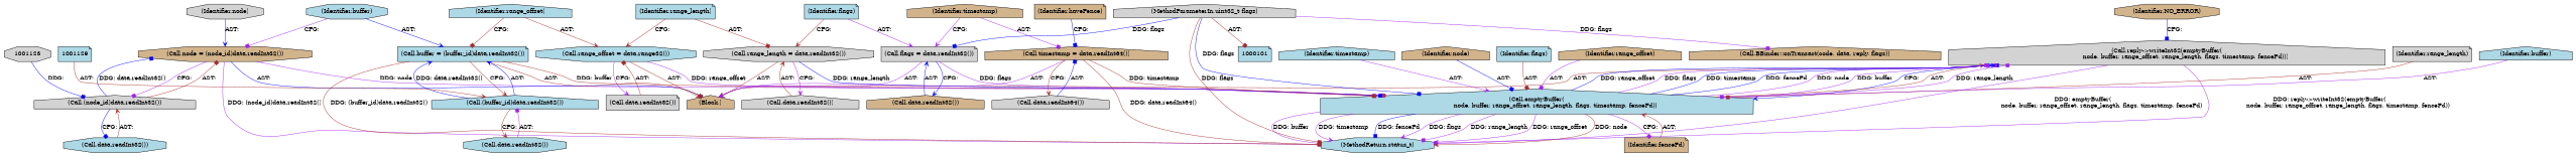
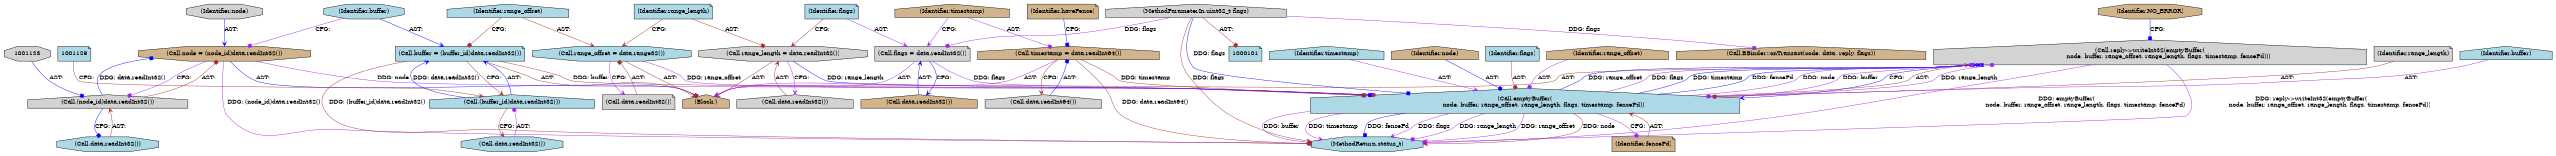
  digraph {
    node [fillcolor=lightblue shape=house style=filled]
    edge [arrowhead=box color=purple]
    n1 [fillcolor=lightgrey label="(Call,reply->writeInt32(emptyBuffer(\n                    node, buffer, range_offset, range_length, flags, timestamp, fenceFd)))"]
    n2 [label="(Call,emptyBuffer(\n                    node, buffer, range_offset, range_length, flags, timestamp, fenceFd))"]
    n3 [label="(MethodReturn,status_t)" shape=octagon]
    n4 [fillcolor=tan label="(Block,)"]
    n5 [fillcolor=tan label="(Identifier,fenceFd)" shape=note]
    n6 [fillcolor=tan label="(Call,node = (node_id)data.readInt32())" shape=octagon]
    n7 [fillcolor=lightgrey label="(Call,(node_id)data.readInt32())"]
    n8 [label="(Call,data.readInt32())" shape=octagon]
    n9 [label="(Call,buffer = (buffer_id)data.readInt32())" shape=note]
    n10 [label="(Call,(buffer_id)data.readInt32())"]
    n11 [label="(Call,data.readInt32())" shape=octagon]
    n12 [label="(Call,range_offset = data.range32())" shape=octagon]
    n13 [fillcolor=lightgrey label="(Call,data.readInt32())" shape=note]
    n14 [fillcolor=lightgrey label="(Call,range_length = data.readInt32())" shape=octagon]
    n15 [fillcolor=lightgrey label="(Call,data.readInt32())"]
    n16 [fillcolor=lightgrey label="(Call,flags = data.readInt32())" shape=note]
    n17 [fillcolor=tan label="(Call,data.readInt32())"]
    n18 [fillcolor=lightgrey label="(MethodParameterIn,uint32_t flags)"]
    n19 [fillcolor=tan label="(Call,BBinder::onTransact(code, data, reply, flags))"]
    1000101 [shape=note]
    n21 [fillcolor=tan label="(Call,timestamp = data.readInt64())"]
    n22 [fillcolor=lightgrey label="(Call,data.readInt64())"]
    n23 [label="(Identifier,buffer)" shape=octagon]
    n24 [label="(Identifier,range_offset)"]
    n25 [fillcolor=tan label="(Identifier,NO_ERROR)" shape=octagon]
    n26 [fillcolor=tan label="(Identifier,haveFence)" shape=note]
    n27 [fillcolor=lightgrey label="(Identifier,range_length)" shape=note]
    n28 [label="(Identifier,buffer)"]
    n29 [fillcolor=tan label="(Identifier,timestamp)"]
    n30 [label="(Identifier,timestamp)"]
    n31 [label="(Identifier,flags)" shape=note]
    n32 [fillcolor=lightgrey label="(Identifier,node)" shape=octagon]
    n33 [label="(Identifier,range_length)" shape=note]
    n34 [fillcolor=tan label="(Identifier,node)"]
    n35 [label="(Identifier,flags)" shape=note]
    n36 [fillcolor=tan label="(Identifier,range_offset)"]
    1001123 [fillcolor=lightgrey shape=octagon]
    1001129 [shape=note]
    n1 -> n2 [arrowhead=vee color=blue label="CFG: "]
    n1 -> n3 [arrowhead=vee label="DDG: emptyBuffer(\n                    node, buffer, range_offset, range_length, flags, timestamp, fenceFd)"]
    n1 -> n3 [label="DDG: reply->writeInt32(emptyBuffer(\n                    node, buffer, range_offset, range_length, flags, timestamp, fenceFd))"]
    n1 -> n4 [arrowhead=vee color=brown label="AST: "]
    n2 -> n1 [arrowhead=vee color=brown label="AST: "]
    n2 -> n1 [label="DDG: range_length"]
    n2 -> n1 [color=blue label="DDG: range_offset"]
    n2 -> n1 [label="DDG: flags"]
    n2 -> n1 [arrowhead=vee color=blue label="DDG: timestamp"]
    n2 -> n1 [arrowhead=vee color=blue label="DDG: fenceFd"]
    n2 -> n1 [label="DDG: node"]
    n2 -> n1 [arrowhead=vee label="DDG: buffer"]
    n2 -> n3 [arrowhead=vee color=brown label="DDG: node"]
    n2 -> n3 [arrowhead=vee label="DDG: buffer"]
    n2 -> n3 [arrowhead=vee label="DDG: timestamp"]
    n2 -> n3 [color=blue label="DDG: fenceFd"]
    n2 -> n3 [arrowhead=vee label="DDG: flags"]
    n2 -> n3 [label="DDG: range_length"]
    n2 -> n3 [arrowhead=vee label="DDG: range_offset"]
    n2 -> n5 [label="CFG: "]
    n5 -> n2 [arrowhead=vee color=brown label="AST: "]
    n6 -> n2 [arrowhead=vee label="DDG: node"]
    n6 -> n3 [label="DDG: (node_id)data.readInt32()"]
    n6 -> n4 [color=blue label="AST: "]
    n6 -> n7 [label="CFG: "]
    n7 -> n6 [color=brown label="AST: "]
    n7 -> n6 [color=blue label="DDG: data.readInt32()"]
    n7 -> n8 [color=blue label="CFG: "]
    n8 -> n7 [arrowhead=vee color=brown label="AST: "]
    n9 -> n2 [color=brown label="DDG: buffer"]
    n9 -> n3 [color=brown label="DDG: (buffer_id)data.readInt32()"]
    n9 -> n4 [color=brown label="AST: "]
    n9 -> n10 [arrowhead=vee color=brown label="CFG: "]
    n10 -> n9 [arrowhead=vee color=blue label="AST: "]
    n10 -> n9 [arrowhead=vee color=blue label="DDG: data.readInt32()"]
    n10 -> n11 [arrowhead=vee color=brown label="CFG: "]
    n11 -> n10 [label="AST: "]
    n12 -> n2 [arrowhead=vee label="DDG: range_offset"]
    n12 -> n4 [arrowhead=vee color=brown label="AST: "]
    n12 -> n13 [arrowhead=vee label="CFG: "]
    n13 -> n12 [color=brown label="AST: "]
    n14 -> n2 [color=blue label="DDG: range_length"]
    n14 -> n4 [arrowhead=vee color=brown label="AST: "]
    n14 -> n15 [arrowhead=vee label="CFG: "]
    n15 -> n14 [arrowhead=vee color=brown label="AST: "]
    n16 -> n2 [label="DDG: flags"]
    n16 -> n4 [arrowhead=vee label="AST: "]
    n16 -> n17 [arrowhead=vee color=blue label="CFG: "]
    n17 -> n16 [arrowhead=vee color=blue label="AST: "]
    n18 -> n2 [color=blue label="DDG: flags"]
-   n18 -> n3 [color=brown label="DDG: flags"]
-   n18 -> n16 [color=blue label="DDG: flags"]
+   n18 -> n3 [arrowhead=vee color=brown label="DDG: flags"]
+   n18 -> n16 [label="DDG: flags"]
    n18 -> n19 [label="DDG: flags"]
    n18 -> 1000101 [color=brown label="AST: "]
    n21 -> n2 [color=brown label="DDG: timestamp"]
    n21 -> n3 [color=brown label="DDG: data.readInt64()"]
    n21 -> n4 [arrowhead=vee label="AST: "]
    n21 -> n22 [arrowhead=vee color=brown label="CFG: "]
    n22 -> n21 [color=blue label="AST: "]
    n23 -> n6 [label="CFG: "]
    n23 -> n9 [arrowhead=vee color=blue label="AST: "]
    n24 -> n9 [color=brown label="CFG: "]
    n24 -> n12 [arrowhead=vee color=brown label="AST: "]
    n25 -> n1 [color=blue label="CFG: "]
    n26 -> n21 [color=blue label="CFG: "]
    n27 -> n2 [color=brown label="AST: "]
    n28 -> n2 [label="AST: "]
    n29 -> n16 [arrowhead=vee label="CFG: "]
    n29 -> n21 [label="AST: "]
    n30 -> n2 [arrowhead=vee label="AST: "]
    n31 -> n14 [arrowhead=vee color=brown label="CFG: "]
    n31 -> n16 [arrowhead=vee label="AST: "]
    n32 -> n6 [arrowhead=vee color=blue label="AST: "]
    n33 -> n12 [arrowhead=vee color=brown label="CFG: "]
    n33 -> n14 [color=brown label="AST: "]
    n34 -> n2 [color=blue label="AST: "]
    n35 -> n2 [color=brown label="AST: "]
    n36 -> n2 [label="AST: "]
-   1001123 -> n7 [color=blue label="DDG: "]
-   1001129 -> n10 [arrowhead=vee color=brown label="AST: "]
+   1001123 -> n7 [color=blue label="AST: "]
+   1001129 -> n10 [arrowhead=vee color=brown label="CFG: "]
  }
